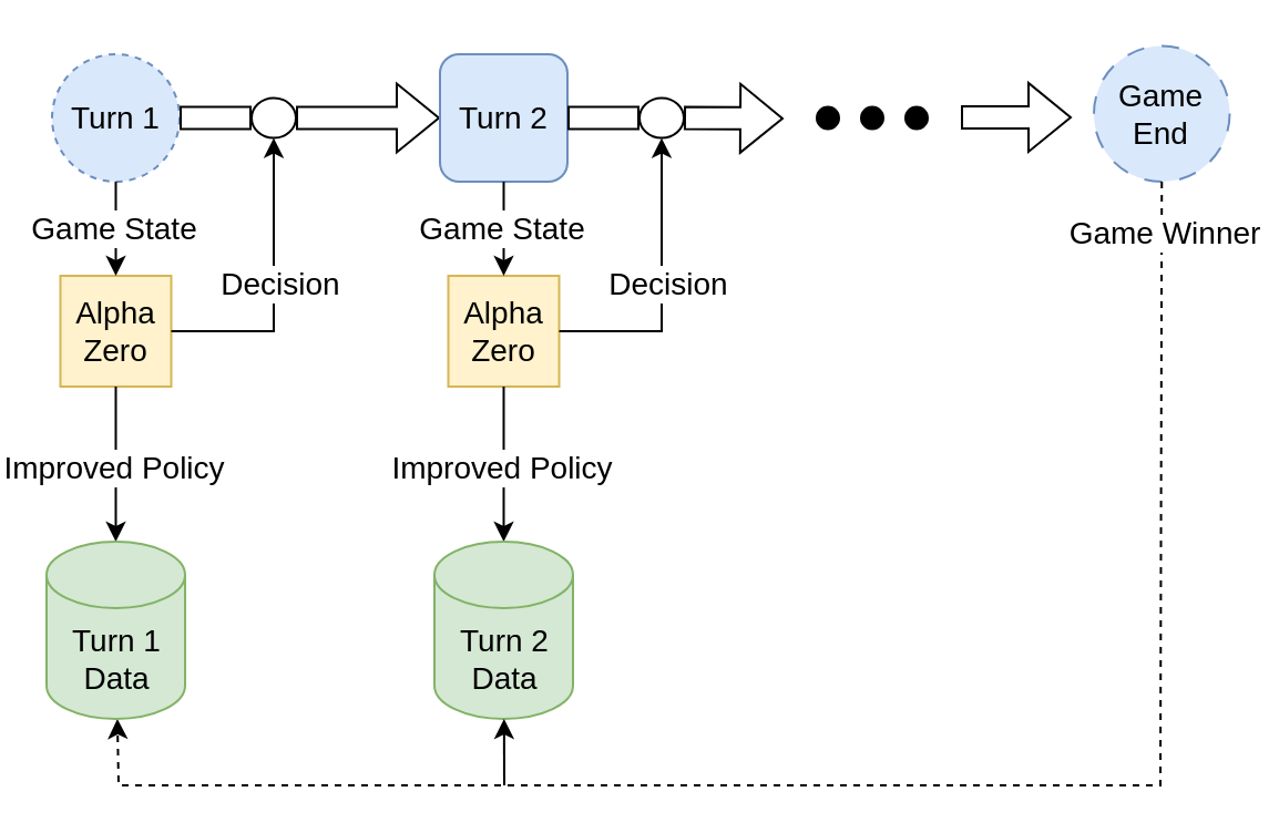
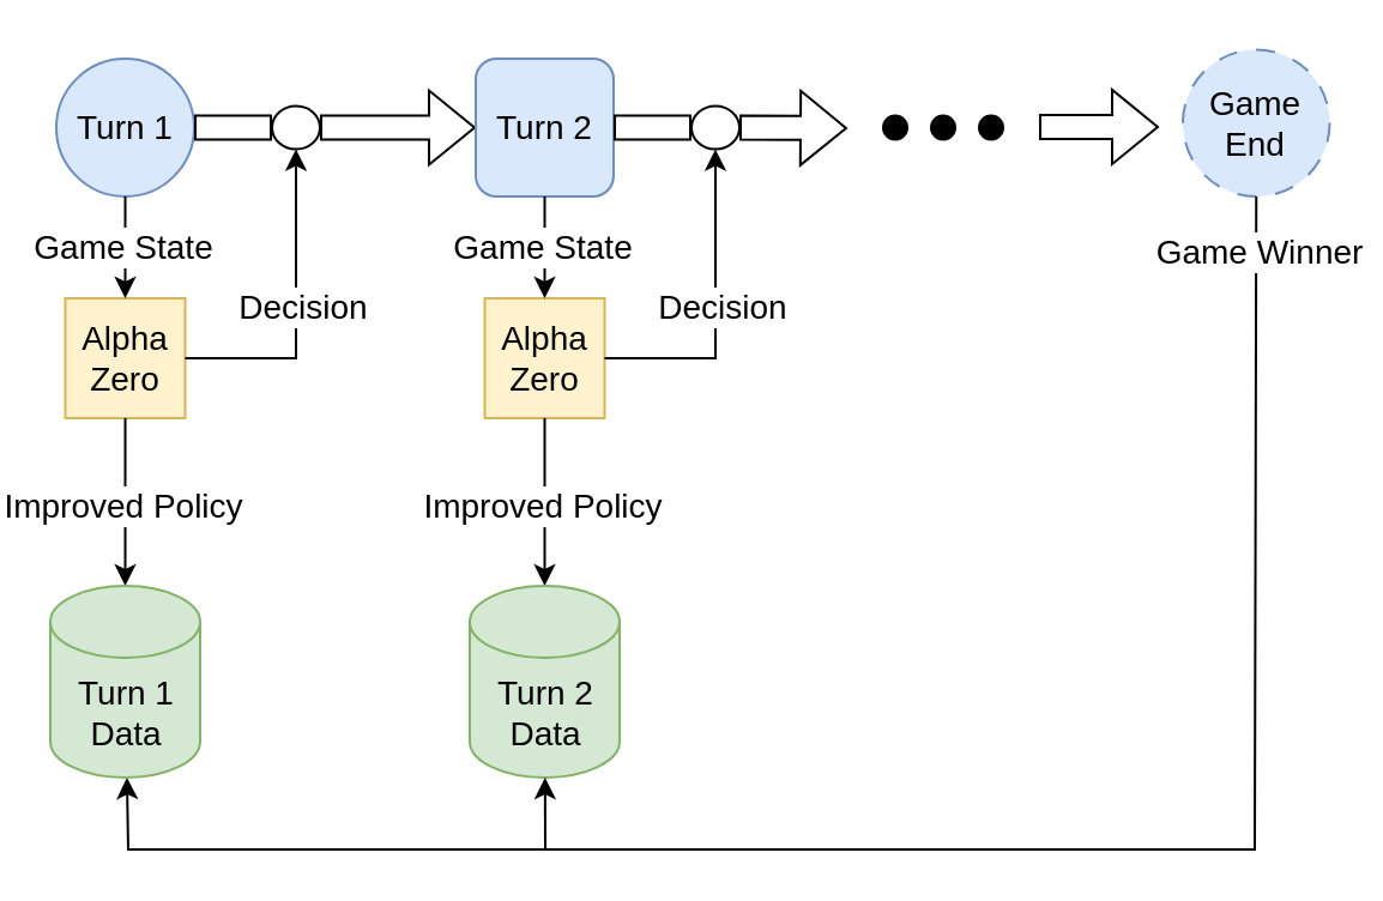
  <mxCell id="0" />
  <mxCell id="1" parent="0" />
- <mxCell id="2" value="Turn 1" style="ellipse;whiteSpace=wrap;html=1;aspect=fixed;fillColor=#dae8fc;strokeColor=#6c8ebf;fontSize=14;dashed=1;" vertex="1" parent="1"><mxGeometry x="23" y="24" width="57.5" height="57.5" as="geometry" /></mxCell>
+ <mxCell id="2" value="Turn 1" style="ellipse;whiteSpace=wrap;html=1;aspect=fixed;fillColor=#dae8fc;strokeColor=#6c8ebf;fontSize=14;" vertex="1" parent="1"><mxGeometry x="23" y="24" width="57.5" height="57.5" as="geometry" /></mxCell>
  <mxCell id="3" value="" style="ellipse;whiteSpace=wrap;html=1;fillColor=#000000;fontSize=14;" vertex="1" parent="1"><mxGeometry x="368" y="47.75" width="10" height="10" as="geometry" /></mxCell>
  <mxCell id="4" value="" style="ellipse;whiteSpace=wrap;html=1;fillColor=#000000;fontSize=14;" vertex="1" parent="1"><mxGeometry x="388" y="47.75" width="10" height="10" as="geometry" /></mxCell>
  <mxCell id="5" value="" style="ellipse;whiteSpace=wrap;html=1;fillColor=#000000;fontSize=14;" vertex="1" parent="1"><mxGeometry x="408" y="47.75" width="10" height="10" as="geometry" /></mxCell>
  <mxCell id="6" value="Alpha&lt;br style=&quot;font-size: 14px;&quot;&gt;Zero" style="whiteSpace=wrap;html=1;aspect=fixed;fillColor=#fff2cc;strokeColor=#d6b656;fontSize=14;" vertex="1" parent="1"><mxGeometry x="26.75" y="124" width="50" height="50" as="geometry" /></mxCell>
  <mxCell id="7" value="Game End" style="ellipse;whiteSpace=wrap;html=1;aspect=fixed;dashed=1;dashPattern=8 8;fillColor=#dae8fc;strokeColor=#6c8ebf;fontSize=14;" vertex="1" parent="1"><mxGeometry x="493" y="20.25" width="61.25" height="61.25" as="geometry" /></mxCell>
  <mxCell id="8" value="" style="shape=flexArrow;endArrow=classic;html=1;rounded=0;fontSize=14;" edge="1" parent="1"><mxGeometry width="50" height="50" relative="1" as="geometry"><mxPoint x="433" y="52.47" as="sourcePoint" /><mxPoint x="483" y="52.47" as="targetPoint" /></mxGeometry></mxCell>
- <mxCell id="9" value="" style="endArrow=classic;html=1;rounded=0;exitX=0.5;exitY=1;exitDx=0;exitDy=0;fontSize=14;dashed=1;" edge="1" parent="1" source="7" target="20"><mxGeometry width="50" height="50" relative="1" as="geometry"><mxPoint x="383" y="134" as="sourcePoint" /><mxPoint x="523" y="354" as="targetPoint" /><Array as="points"><mxPoint x="523" y="354" /><mxPoint x="53" y="354" /></Array></mxGeometry></mxCell>
+ <mxCell id="9" value="" style="endArrow=classic;html=1;rounded=0;exitX=0.5;exitY=1;exitDx=0;exitDy=0;fontSize=14;" edge="1" parent="1" source="7" target="20"><mxGeometry width="50" height="50" relative="1" as="geometry"><mxPoint x="383" y="134" as="sourcePoint" /><mxPoint x="523" y="354" as="targetPoint" /><Array as="points"><mxPoint x="523" y="354" /><mxPoint x="53" y="354" /></Array></mxGeometry></mxCell>
  <mxCell id="10" value="Game Winner" style="edgeLabel;html=1;align=center;verticalAlign=middle;resizable=0;points=[];fontSize=14;" vertex="1" connectable="0" parent="9"><mxGeometry x="-0.075" relative="1" as="geometry"><mxPoint x="86" y="-250" as="offset" /></mxGeometry></mxCell>
  <mxCell id="11" value="" style="endArrow=none;html=1;rounded=0;endFill=0;startArrow=classic;startFill=1;fontSize=14;" edge="1" parent="1" source="6" target="2"><mxGeometry width="50" height="50" relative="1" as="geometry"><mxPoint x="303" y="134" as="sourcePoint" /><mxPoint y="44" as="targetPoint" x="-7" /><Array as="points" /></mxGeometry></mxCell>
  <mxCell id="12" value="Game State" style="edgeLabel;html=1;align=center;verticalAlign=middle;resizable=0;points=[];fontSize=14;" vertex="1" connectable="0" parent="11"><mxGeometry x="0.017" y="1" relative="1" as="geometry"><mxPoint as="offset" /></mxGeometry></mxCell>
  <mxCell id="13" value="" style="endArrow=none;html=1;rounded=0;endFill=0;startArrow=classic;startFill=1;fontSize=14;" edge="1" parent="1" source="17" target="6"><mxGeometry width="50" height="50" relative="1" as="geometry"><mxPoint x="123" y="54" as="sourcePoint" /><mxPoint x="113" y="154" as="targetPoint" /><Array as="points"><mxPoint x="123" y="149" /></Array></mxGeometry></mxCell>
  <mxCell id="14" value="Decision" style="edgeLabel;html=1;align=center;verticalAlign=middle;resizable=0;points=[];fontSize=14;" vertex="1" connectable="0" parent="13"><mxGeometry x="-0.008" y="2" relative="1" as="geometry"><mxPoint as="offset" /></mxGeometry></mxCell>
  <mxCell id="15" value="" style="shape=flexArrow;endArrow=classic;html=1;rounded=0;fontSize=14;" edge="1" parent="1" source="17" target="21"><mxGeometry width="50" height="50" relative="1" as="geometry"><mxPoint x="183" y="114" as="sourcePoint" /><mxPoint x="203" y="52.75" as="targetPoint" /></mxGeometry></mxCell>
  <mxCell id="16" value="" style="shape=flexArrow;endArrow=none;html=1;rounded=0;endFill=0;fontSize=14;" edge="1" parent="1" source="2" target="17"><mxGeometry width="50" height="50" relative="1" as="geometry"><mxPoint x="81" y="53" as="sourcePoint" /><mxPoint x="173" y="53" as="targetPoint" /></mxGeometry></mxCell>
  <mxCell id="17" value="" style="ellipse;whiteSpace=wrap;html=1;fillColor=#FFFFFF;fontSize=14;" vertex="1" parent="1"><mxGeometry x="113" y="43.69" width="20" height="18.12" as="geometry" /></mxCell>
  <mxCell id="18" value="" style="endArrow=classic;html=1;rounded=0;fontSize=14;" edge="1" parent="1" source="6" target="20"><mxGeometry width="50" height="50" relative="1" as="geometry"><mxPoint x="163" y="104" as="sourcePoint" /><mxPoint x="51.75" y="234" as="targetPoint" /></mxGeometry></mxCell>
  <mxCell id="19" value="Improved Policy" style="edgeLabel;html=1;align=center;verticalAlign=middle;resizable=0;points=[];fontSize=14;" vertex="1" connectable="0" parent="18"><mxGeometry x="0.038" y="-1" relative="1" as="geometry"><mxPoint as="offset" /></mxGeometry></mxCell>
  <mxCell id="20" value="&lt;div style=&quot;font-size: 14px;&quot;&gt;Turn 1&lt;/div&gt;&lt;div style=&quot;font-size: 14px;&quot;&gt;Data&lt;br style=&quot;font-size: 14px;&quot;&gt;&lt;/div&gt;" style="shape=cylinder3;whiteSpace=wrap;html=1;boundedLbl=1;backgroundOutline=1;size=15;fillColor=#d5e8d4;strokeColor=#82b366;fontSize=14;" vertex="1" parent="1"><mxGeometry x="20.5" y="244" width="62.5" height="80" as="geometry" /></mxCell>
  <mxCell id="21" value="Turn 2" style="whiteSpace=wrap;html=1;aspect=fixed;fillColor=#dae8fc;strokeColor=#6c8ebf;fontSize=14;rounded=1;" vertex="1" parent="1"><mxGeometry x="198" y="24" width="57.5" height="57.5" as="geometry" /></mxCell>
  <mxCell id="22" value="Alpha&lt;br style=&quot;font-size: 14px;&quot;&gt;Zero" style="whiteSpace=wrap;html=1;aspect=fixed;fillColor=#fff2cc;strokeColor=#d6b656;fontSize=14;" vertex="1" parent="1"><mxGeometry x="201.75" y="124" width="50" height="50" as="geometry" /></mxCell>
  <mxCell id="23" value="" style="endArrow=none;html=1;rounded=0;endFill=0;startArrow=classic;startFill=1;fontSize=14;" edge="1" parent="1" source="22" target="21"><mxGeometry width="50" height="50" relative="1" as="geometry"><mxPoint x="478" y="134" as="sourcePoint" /><mxPoint x="168" y="44" as="targetPoint" /><Array as="points" /></mxGeometry></mxCell>
  <mxCell id="24" value="Game State" style="edgeLabel;html=1;align=center;verticalAlign=middle;resizable=0;points=[];fontSize=14;" vertex="1" connectable="0" parent="23"><mxGeometry x="0.017" y="1" relative="1" as="geometry"><mxPoint as="offset" /></mxGeometry></mxCell>
  <mxCell id="25" value="" style="endArrow=none;html=1;rounded=0;endFill=0;startArrow=classic;startFill=1;fontSize=14;" edge="1" parent="1" source="29" target="22"><mxGeometry width="50" height="50" relative="1" as="geometry"><mxPoint x="298" y="54" as="sourcePoint" /><mxPoint x="288" y="154" as="targetPoint" /><Array as="points"><mxPoint x="298" y="149" /></Array></mxGeometry></mxCell>
  <mxCell id="26" value="Decision" style="edgeLabel;html=1;align=center;verticalAlign=middle;resizable=0;points=[];fontSize=14;" vertex="1" connectable="0" parent="25"><mxGeometry x="-0.008" y="2" relative="1" as="geometry"><mxPoint as="offset" /></mxGeometry></mxCell>
  <mxCell id="27" value="" style="shape=flexArrow;endArrow=classic;html=1;rounded=0;fontSize=14;" edge="1" parent="1" source="29"><mxGeometry width="50" height="50" relative="1" as="geometry"><mxPoint x="358" y="114" as="sourcePoint" /><mxPoint x="353" y="53" as="targetPoint" /></mxGeometry></mxCell>
  <mxCell id="28" value="" style="shape=flexArrow;endArrow=none;html=1;rounded=0;endFill=0;fontSize=14;" edge="1" parent="1" source="21" target="29"><mxGeometry width="50" height="50" relative="1" as="geometry"><mxPoint x="256" y="53" as="sourcePoint" /><mxPoint x="348" y="53" as="targetPoint" /></mxGeometry></mxCell>
  <mxCell id="29" value="" style="ellipse;whiteSpace=wrap;html=1;fillColor=#FFFFFF;fontSize=14;" vertex="1" parent="1"><mxGeometry x="288" y="43.69" width="20" height="18.12" as="geometry" /></mxCell>
  <mxCell id="30" value="" style="endArrow=classic;html=1;rounded=0;fontSize=14;" edge="1" parent="1" source="22" target="32"><mxGeometry width="50" height="50" relative="1" as="geometry"><mxPoint x="338" y="104" as="sourcePoint" /><mxPoint x="226.75" y="234" as="targetPoint" /></mxGeometry></mxCell>
  <mxCell id="31" value="Improved Policy" style="edgeLabel;html=1;align=center;verticalAlign=middle;resizable=0;points=[];fontSize=14;" vertex="1" connectable="0" parent="30"><mxGeometry x="0.038" y="-1" relative="1" as="geometry"><mxPoint as="offset" /></mxGeometry></mxCell>
  <mxCell id="32" value="&lt;div style=&quot;font-size: 14px;&quot;&gt;Turn 2&lt;br style=&quot;font-size: 14px;&quot;&gt;&lt;/div&gt;&lt;div style=&quot;font-size: 14px;&quot;&gt;Data&lt;/div&gt;" style="shape=cylinder3;whiteSpace=wrap;html=1;boundedLbl=1;backgroundOutline=1;size=15;fillColor=#d5e8d4;strokeColor=#82b366;fontSize=14;" vertex="1" parent="1"><mxGeometry x="195.5" y="244" width="62.5" height="80" as="geometry" /></mxCell>
  <mxCell id="33" value="" style="endArrow=classic;html=1;rounded=0;fontSize=14;" edge="1" parent="1" target="32"><mxGeometry width="50" height="50" relative="1" as="geometry"><mxPoint x="227" y="354" as="sourcePoint" /><mxPoint x="333" y="254" as="targetPoint" /></mxGeometry></mxCell>
